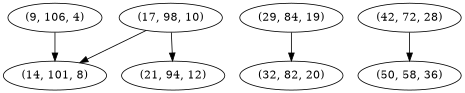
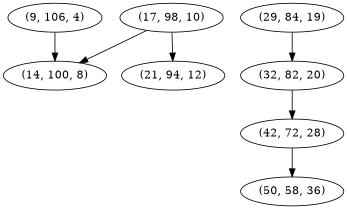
  digraph {
    "(9, 106, 4)"
-   "(14, 101, 8)"
+   "(14, 101, 8)" [label="(14, 100, 8)"]
    "(17, 98, 10)"
    "(21, 94, 12)"
    "(29, 84, 19)"
    "(32, 82, 20)"
    "(42, 72, 28)"
    n8 [label="(50, 58, 36)"]
    "(9, 106, 4)" -> "(14, 101, 8)"
    "(17, 98, 10)" -> "(14, 101, 8)"
    "(17, 98, 10)" -> "(21, 94, 12)"
    "(29, 84, 19)" -> "(32, 82, 20)"
+   "(32, 82, 20)" -> "(42, 72, 28)"
    "(42, 72, 28)" -> n8
  }
